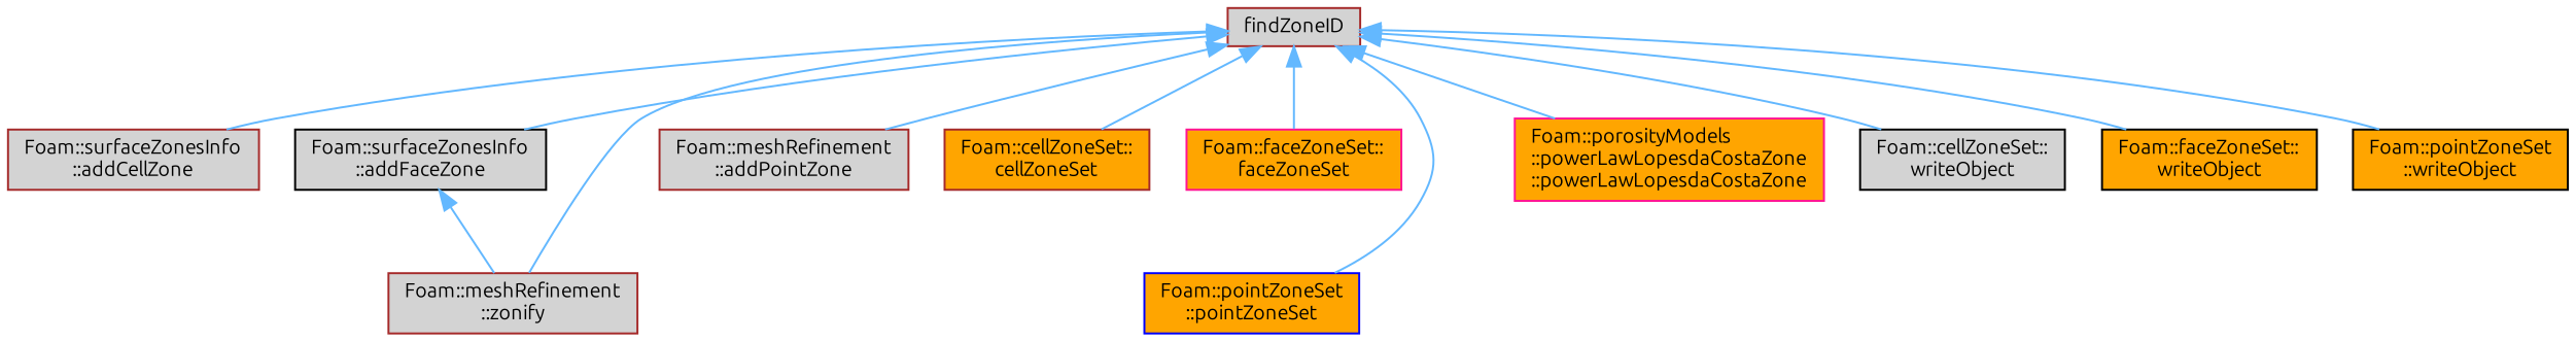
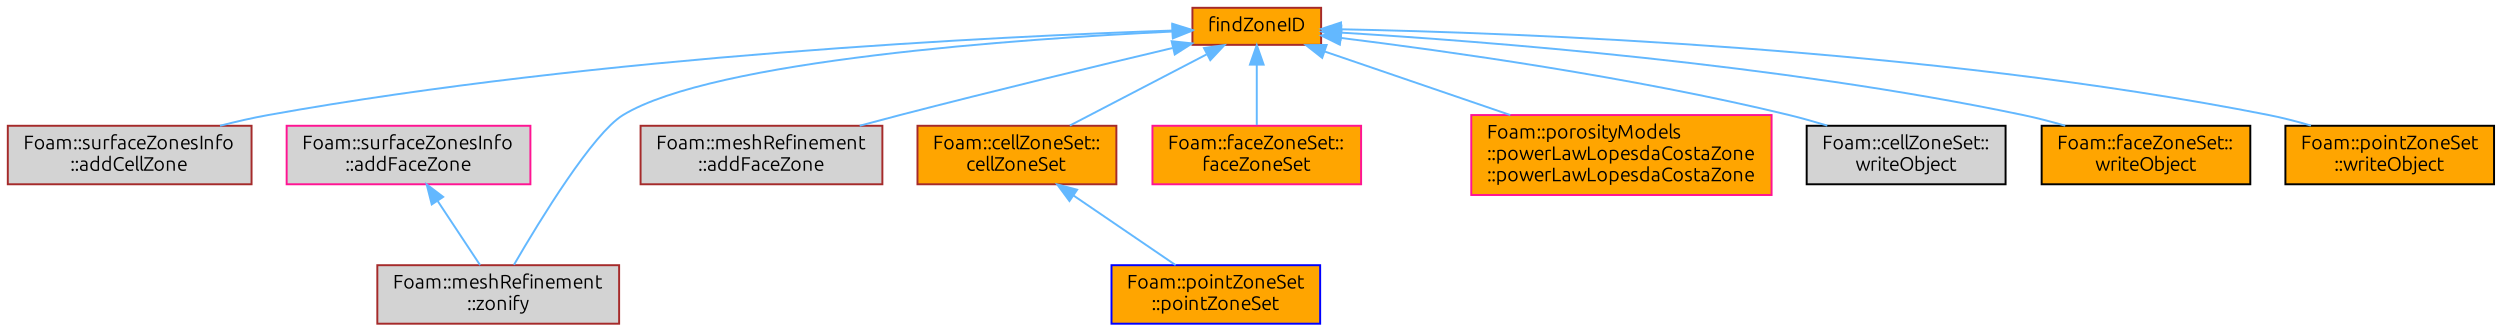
  digraph {
    fontname=Ubuntu
    rankdir=TB
    node [color=brown fillcolor=orange fontname=Ubuntu fontsize=10 shape=box style=filled]
    edge [color=steelblue1 dir=back fontname=Ubuntu fontsize=10 labelfontname=Helvetica labelfontsize=10 style=solid]
-   n1 [fillcolor=lightgrey fontcolor=black height=0.2 label=findZoneID width=0.4]
+   n1 [fontcolor=black height=0.2 label=findZoneID width=0.4]
    n2 [fillcolor=lightgrey height=0.2 label="Foam::surfaceZonesInfo\l::addCellZone" width=0.4]
-   n3 [color=black fillcolor=lightgrey height=0.2 label="Foam::surfaceZonesInfo\l::addFaceZone" width=0.4]
+   n3 [color=deeppink fillcolor=lightgrey height=0.2 label="Foam::surfaceZonesInfo\l::addFaceZone" width=0.4]
    n4 [fillcolor=lightgrey height=0.2 label="Foam::meshRefinement\l::zonify" width=0.4]
-   n5 [fillcolor=lightgrey height=0.2 label="Foam::meshRefinement\l::addPointZone" width=0.4]
+   n5 [fillcolor=lightgrey height=0.2 label="Foam::meshRefinement\l::addFaceZone" width=0.4]
    n6 [height=0.2 label="Foam::cellZoneSet::\lcellZoneSet" width=0.4]
    n7 [color=deeppink height=0.2 label="Foam::faceZoneSet::\lfaceZoneSet" width=0.4]
    n8 [color=blue height=0.2 label="Foam::pointZoneSet\l::pointZoneSet" width=0.4]
    n9 [color=deeppink height=0.2 label="Foam::porosityModels\l::powerLawLopesdaCostaZone\l::powerLawLopesdaCostaZone" width=0.4]
    n10 [color=black fillcolor=lightgrey height=0.2 label="Foam::cellZoneSet::\lwriteObject" width=0.4]
    n11 [color=black height=0.2 label="Foam::faceZoneSet::\lwriteObject" width=0.4]
    n12 [color=black height=0.2 label="Foam::pointZoneSet\l::writeObject" width=0.4]
    n1 -> n2
-   n1 -> n3
    n1 -> n4
    n1 -> n5
    n1 -> n6
    n1 -> n7
-   n1 -> n8
+   n6 -> n8
    n1 -> n9
    n1 -> n10
    n1 -> n11
    n1 -> n12
    n3 -> n4
  }
